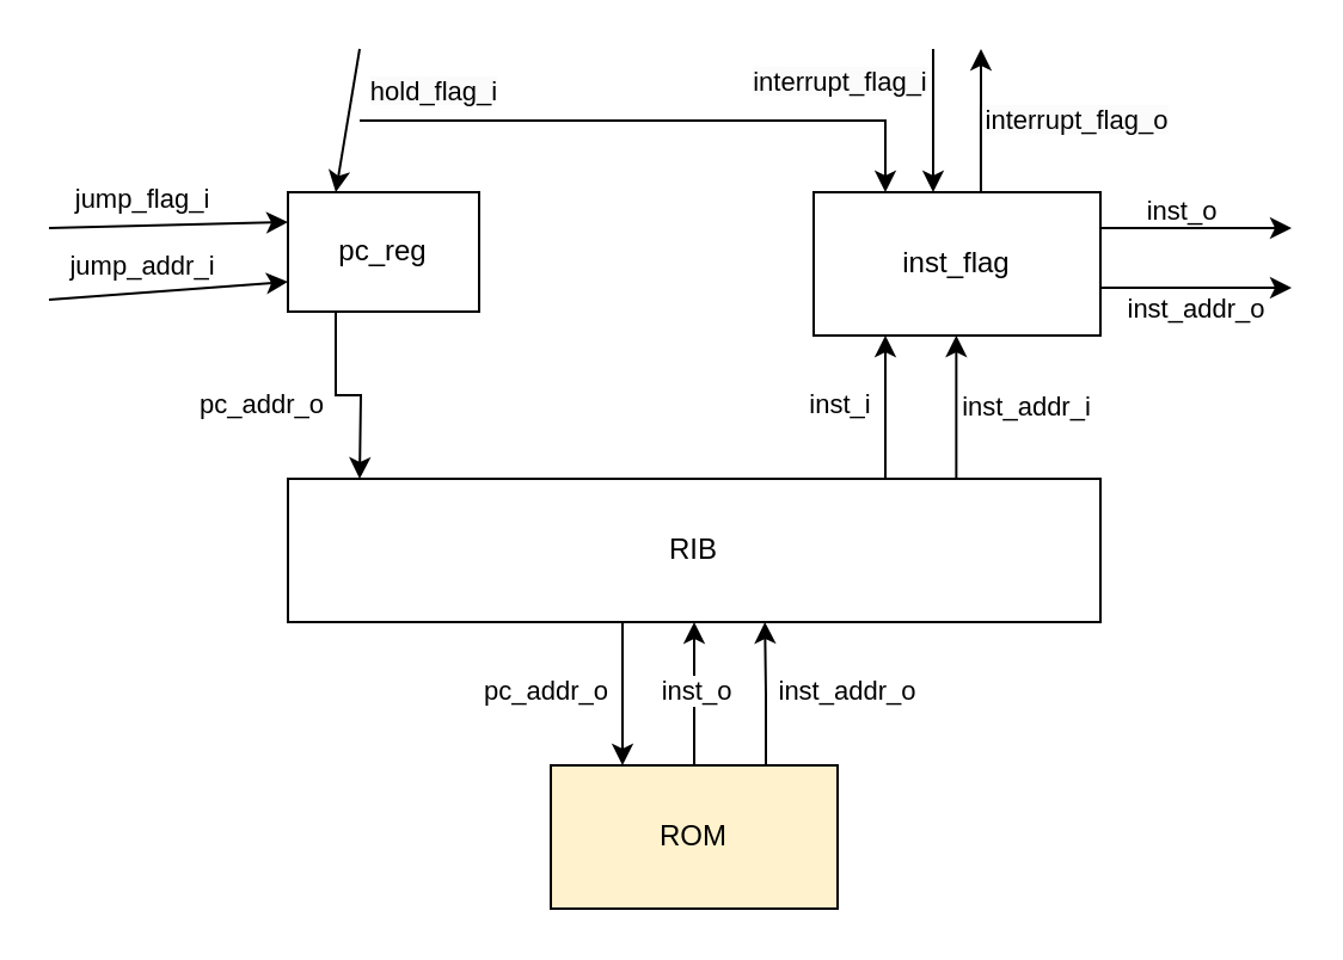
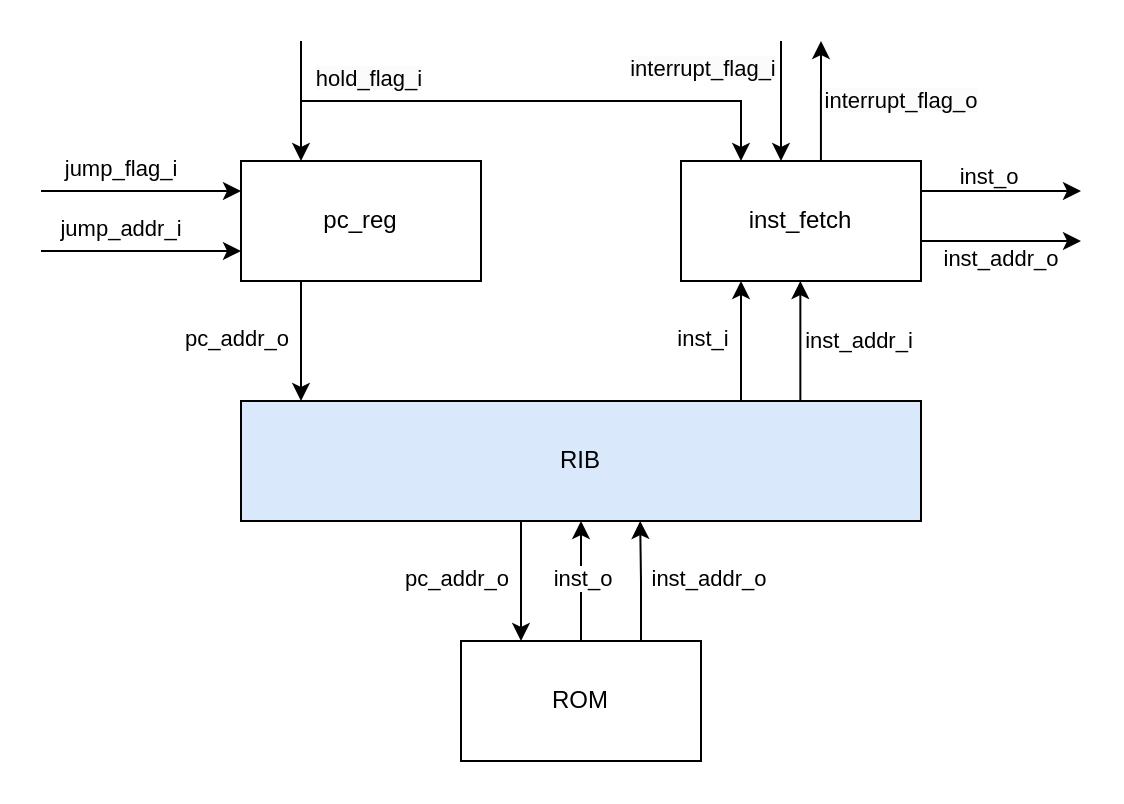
  <mxCell id="0" />
  <mxCell id="1" parent="0" />
  <mxCell id="2" style="edgeStyle=orthogonalEdgeStyle;rounded=0;orthogonalLoop=1;jettySize=auto;html=1;exitX=0.25;exitY=1;exitDx=0;exitDy=0;" edge="1" parent="1" source="4"><mxGeometry relative="1" as="geometry"><mxPoint x="150" y="200" as="targetPoint" /></mxGeometry></mxCell>
  <mxCell id="3" value="pc_addr_o" style="edgeLabel;html=1;align=center;verticalAlign=middle;resizable=0;points=[];" vertex="1" connectable="0" parent="2"><mxGeometry x="-0.135" y="-1" relative="1" as="geometry"><mxPoint x="-32" y="2" as="offset" /></mxGeometry></mxCell>
- <mxCell id="4" value="pc_reg" style="rounded=0;whiteSpace=wrap;html=1;" vertex="1" parent="1"><mxGeometry x="120" y="80" width="80" height="50" as="geometry" /></mxCell>
- <mxCell id="5" value="inst_flag" style="rounded=0;whiteSpace=wrap;html=1;" vertex="1" parent="1"><mxGeometry x="340" y="80" width="120" height="60" as="geometry" /></mxCell>
+ <mxCell id="4" value="pc_reg" style="rounded=0;whiteSpace=wrap;html=1;" vertex="1" parent="1"><mxGeometry x="120" y="80" width="120" height="60" as="geometry" /></mxCell>
+ <mxCell id="5" value="inst_fetch" style="rounded=0;whiteSpace=wrap;html=1;" vertex="1" parent="1"><mxGeometry x="340" y="80" width="120" height="60" as="geometry" /></mxCell>
  <mxCell id="6" value="" style="endArrow=classic;html=1;rounded=0;entryX=0.25;entryY=0;entryDx=0;entryDy=0;" edge="1" parent="1" target="4"><mxGeometry width="50" height="50" relative="1" as="geometry"><mxPoint x="150" as="sourcePoint" y="20" /><mxPoint x="380" y="260" as="targetPoint" /></mxGeometry></mxCell>
  <mxCell id="7" value="&lt;span style=&quot;background-color: rgb(251, 251, 251);&quot;&gt;&lt;font style=&quot;font-size: 11px;&quot;&gt;hold_flag_i&lt;/font&gt;&lt;/span&gt;" style="edgeLabel;html=1;align=center;verticalAlign=middle;resizable=0;points=[];" vertex="1" connectable="0" parent="6"><mxGeometry x="-0.491" y="1" relative="1" as="geometry"><mxPoint x="32" y="3" as="offset" /></mxGeometry></mxCell>
  <mxCell id="8" value="" style="endArrow=classic;html=1;rounded=0;entryX=0.25;entryY=0;entryDx=0;entryDy=0;" edge="1" parent="1" target="5"><mxGeometry width="50" height="50" relative="1" as="geometry"><mxPoint x="150" y="50" as="sourcePoint" /><mxPoint x="360" y="40" as="targetPoint" /><Array as="points"><mxPoint x="370" y="50" /></Array></mxGeometry></mxCell>
  <mxCell id="9" value="" style="endArrow=classic;html=1;rounded=0;entryX=0;entryY=0.25;entryDx=0;entryDy=0;" edge="1" parent="1" target="4"><mxGeometry width="50" height="50" relative="1" as="geometry"><mxPoint x="20" y="95" as="sourcePoint" /><mxPoint x="360" y="40" as="targetPoint" /></mxGeometry></mxCell>
  <mxCell id="10" value="jump_flag_i" style="edgeLabel;html=1;align=center;verticalAlign=middle;resizable=0;points=[];" vertex="1" connectable="0" parent="9"><mxGeometry x="-0.214" y="2" relative="1" as="geometry"><mxPoint y="-10" as="offset" /></mxGeometry></mxCell>
  <mxCell id="11" value="" style="endArrow=classic;html=1;rounded=0;entryX=0;entryY=0.75;entryDx=0;entryDy=0;" edge="1" parent="1" target="4"><mxGeometry width="50" height="50" relative="1" as="geometry"><mxPoint x="20" y="125" as="sourcePoint" /><mxPoint x="110" y="120" as="targetPoint" /></mxGeometry></mxCell>
  <mxCell id="12" value="jump_addr_i" style="edgeLabel;html=1;align=center;verticalAlign=middle;resizable=0;points=[];" vertex="1" connectable="0" parent="11"><mxGeometry x="-0.214" y="2" relative="1" as="geometry"><mxPoint y="-10" as="offset" /></mxGeometry></mxCell>
- <mxCell id="13" value="RIB" style="rounded=0;whiteSpace=wrap;html=1;" vertex="1" parent="1"><mxGeometry x="120" y="200" width="340" height="60" as="geometry" /></mxCell>
- <mxCell id="14" value="ROM" style="rounded=0;whiteSpace=wrap;html=1;fillColor=#fff2cc;" vertex="1" parent="1"><mxGeometry x="230" y="320" width="120" height="60" as="geometry" /></mxCell>
+ <mxCell id="13" value="RIB" style="rounded=0;whiteSpace=wrap;html=1;fillColor=#dae8fc;" vertex="1" parent="1"><mxGeometry x="120" y="200" width="340" height="60" as="geometry" /></mxCell>
+ <mxCell id="14" value="ROM" style="rounded=0;whiteSpace=wrap;html=1;" vertex="1" parent="1"><mxGeometry x="230" y="320" width="120" height="60" as="geometry" /></mxCell>
  <mxCell id="15" style="edgeStyle=orthogonalEdgeStyle;rounded=0;orthogonalLoop=1;jettySize=auto;html=1;exitX=0.25;exitY=1;exitDx=0;exitDy=0;" edge="1" parent="1"><mxGeometry relative="1" as="geometry"><mxPoint x="260" y="320" as="targetPoint" /><mxPoint x="260" y="260" as="sourcePoint" /></mxGeometry></mxCell>
  <mxCell id="16" value="pc_addr_o" style="edgeLabel;html=1;align=center;verticalAlign=middle;resizable=0;points=[];" vertex="1" connectable="0" parent="15"><mxGeometry x="-0.135" y="-1" relative="1" as="geometry"><mxPoint x="-32" y="2" as="offset" /></mxGeometry></mxCell>
  <mxCell id="17" value="" style="endArrow=classic;html=1;rounded=0;exitX=0.5;exitY=0;exitDx=0;exitDy=0;entryX=0.5;entryY=1;entryDx=0;entryDy=0;" edge="1" parent="1" source="14" target="13"><mxGeometry width="50" height="50" relative="1" as="geometry"><mxPoint x="270" y="330" as="sourcePoint" /><mxPoint x="320" y="280" as="targetPoint" /></mxGeometry></mxCell>
  <mxCell id="18" value="inst_o" style="edgeLabel;html=1;align=center;verticalAlign=middle;resizable=0;points=[];" vertex="1" connectable="0" parent="17"><mxGeometry x="0.062" relative="1" as="geometry"><mxPoint as="offset" /></mxGeometry></mxCell>
  <mxCell id="19" style="edgeStyle=orthogonalEdgeStyle;rounded=0;orthogonalLoop=1;jettySize=auto;html=1;exitX=0.75;exitY=0;exitDx=0;exitDy=0;entryX=0.587;entryY=1;entryDx=0;entryDy=0;entryPerimeter=0;" edge="1" parent="1" source="14" target="13"><mxGeometry relative="1" as="geometry" /></mxCell>
  <mxCell id="20" value="inst_addr_o" style="edgeLabel;html=1;align=center;verticalAlign=middle;resizable=0;points=[];" vertex="1" connectable="0" parent="19"><mxGeometry x="0.048" relative="1" as="geometry"><mxPoint x="34" as="offset" /></mxGeometry></mxCell>
  <mxCell id="21" value="" style="endArrow=classic;html=1;rounded=0;exitX=0.5;exitY=0;exitDx=0;exitDy=0;entryX=0.5;entryY=1;entryDx=0;entryDy=0;" edge="1" parent="1"><mxGeometry width="50" height="50" relative="1" as="geometry"><mxPoint x="370" y="200" as="sourcePoint" /><mxPoint x="370" y="140" as="targetPoint" /></mxGeometry></mxCell>
  <mxCell id="22" value="inst_i" style="edgeLabel;html=1;align=center;verticalAlign=middle;resizable=0;points=[];" vertex="1" connectable="0" parent="21"><mxGeometry x="0.062" relative="1" as="geometry"><mxPoint x="-20" as="offset" /></mxGeometry></mxCell>
  <mxCell id="23" style="edgeStyle=orthogonalEdgeStyle;rounded=0;orthogonalLoop=1;jettySize=auto;html=1;exitX=0.75;exitY=0;exitDx=0;exitDy=0;entryX=0.587;entryY=1;entryDx=0;entryDy=0;entryPerimeter=0;" edge="1" parent="1"><mxGeometry relative="1" as="geometry"><mxPoint x="399.68" y="200" as="sourcePoint" /><mxPoint x="399.68" y="140" as="targetPoint" /></mxGeometry></mxCell>
  <mxCell id="24" value="inst_addr_i" style="edgeLabel;html=1;align=center;verticalAlign=middle;resizable=0;points=[];" vertex="1" connectable="0" parent="23"><mxGeometry x="0.048" relative="1" as="geometry"><mxPoint x="29" as="offset" /></mxGeometry></mxCell>
  <mxCell id="25" value="" style="endArrow=classic;html=1;rounded=0;entryX=0.25;entryY=0;entryDx=0;entryDy=0;" edge="1" parent="1"><mxGeometry width="50" height="50" relative="1" as="geometry"><mxPoint x="390" as="sourcePoint" y="20" /><mxPoint x="390" y="80" as="targetPoint" /></mxGeometry></mxCell>
  <mxCell id="26" value="&lt;span style=&quot;background-color: rgb(251, 251, 251);&quot;&gt;&lt;font style=&quot;font-size: 11px;&quot;&gt;interrupt_flag_i&lt;/font&gt;&lt;/span&gt;" style="edgeLabel;html=1;align=center;verticalAlign=middle;resizable=0;points=[];" vertex="1" connectable="0" parent="25"><mxGeometry x="-0.491" y="1" relative="1" as="geometry"><mxPoint x="-41" y="-2" as="offset" /></mxGeometry></mxCell>
  <mxCell id="27" value="" style="endArrow=classic;html=1;rounded=0;exitX=0.583;exitY=0;exitDx=0;exitDy=0;exitPerimeter=0;" edge="1" parent="1" source="5"><mxGeometry width="50" height="50" relative="1" as="geometry"><mxPoint x="410" as="sourcePoint" y="20" /><mxPoint x="410" as="targetPoint" y="20" /></mxGeometry></mxCell>
  <mxCell id="28" value="&lt;span style=&quot;background-color: rgb(251, 251, 251);&quot;&gt;&lt;font style=&quot;font-size: 11px;&quot;&gt;interrupt_flag_o&lt;/font&gt;&lt;/span&gt;" style="edgeLabel;html=1;align=center;verticalAlign=middle;resizable=0;points=[];" vertex="1" connectable="0" parent="27"><mxGeometry x="-0.491" y="1" relative="1" as="geometry"><mxPoint x="41" y="-15" as="offset" /></mxGeometry></mxCell>
  <mxCell id="29" value="" style="endArrow=classic;html=1;rounded=0;exitX=1;exitY=0.25;exitDx=0;exitDy=0;" edge="1" parent="1" source="5"><mxGeometry width="50" height="50" relative="1" as="geometry"><mxPoint x="380" y="210" as="sourcePoint" /><mxPoint x="540" y="95" as="targetPoint" /></mxGeometry></mxCell>
  <mxCell id="30" value="inst_o" style="edgeLabel;html=1;align=center;verticalAlign=middle;resizable=0;points=[];" vertex="1" connectable="0" parent="29"><mxGeometry x="0.062" relative="1" as="geometry"><mxPoint x="-9" y="-8" as="offset" /></mxGeometry></mxCell>
  <mxCell id="31" style="edgeStyle=orthogonalEdgeStyle;rounded=0;orthogonalLoop=1;jettySize=auto;html=1;" edge="1" parent="1"><mxGeometry relative="1" as="geometry"><mxPoint x="460" y="120" as="sourcePoint" /><mxPoint x="540" y="120" as="targetPoint" /></mxGeometry></mxCell>
  <mxCell id="32" value="inst_addr_o" style="edgeLabel;html=1;align=center;verticalAlign=middle;resizable=0;points=[];" vertex="1" connectable="0" parent="31"><mxGeometry x="0.048" relative="1" as="geometry"><mxPoint x="-3" y="8" as="offset" /></mxGeometry></mxCell>
